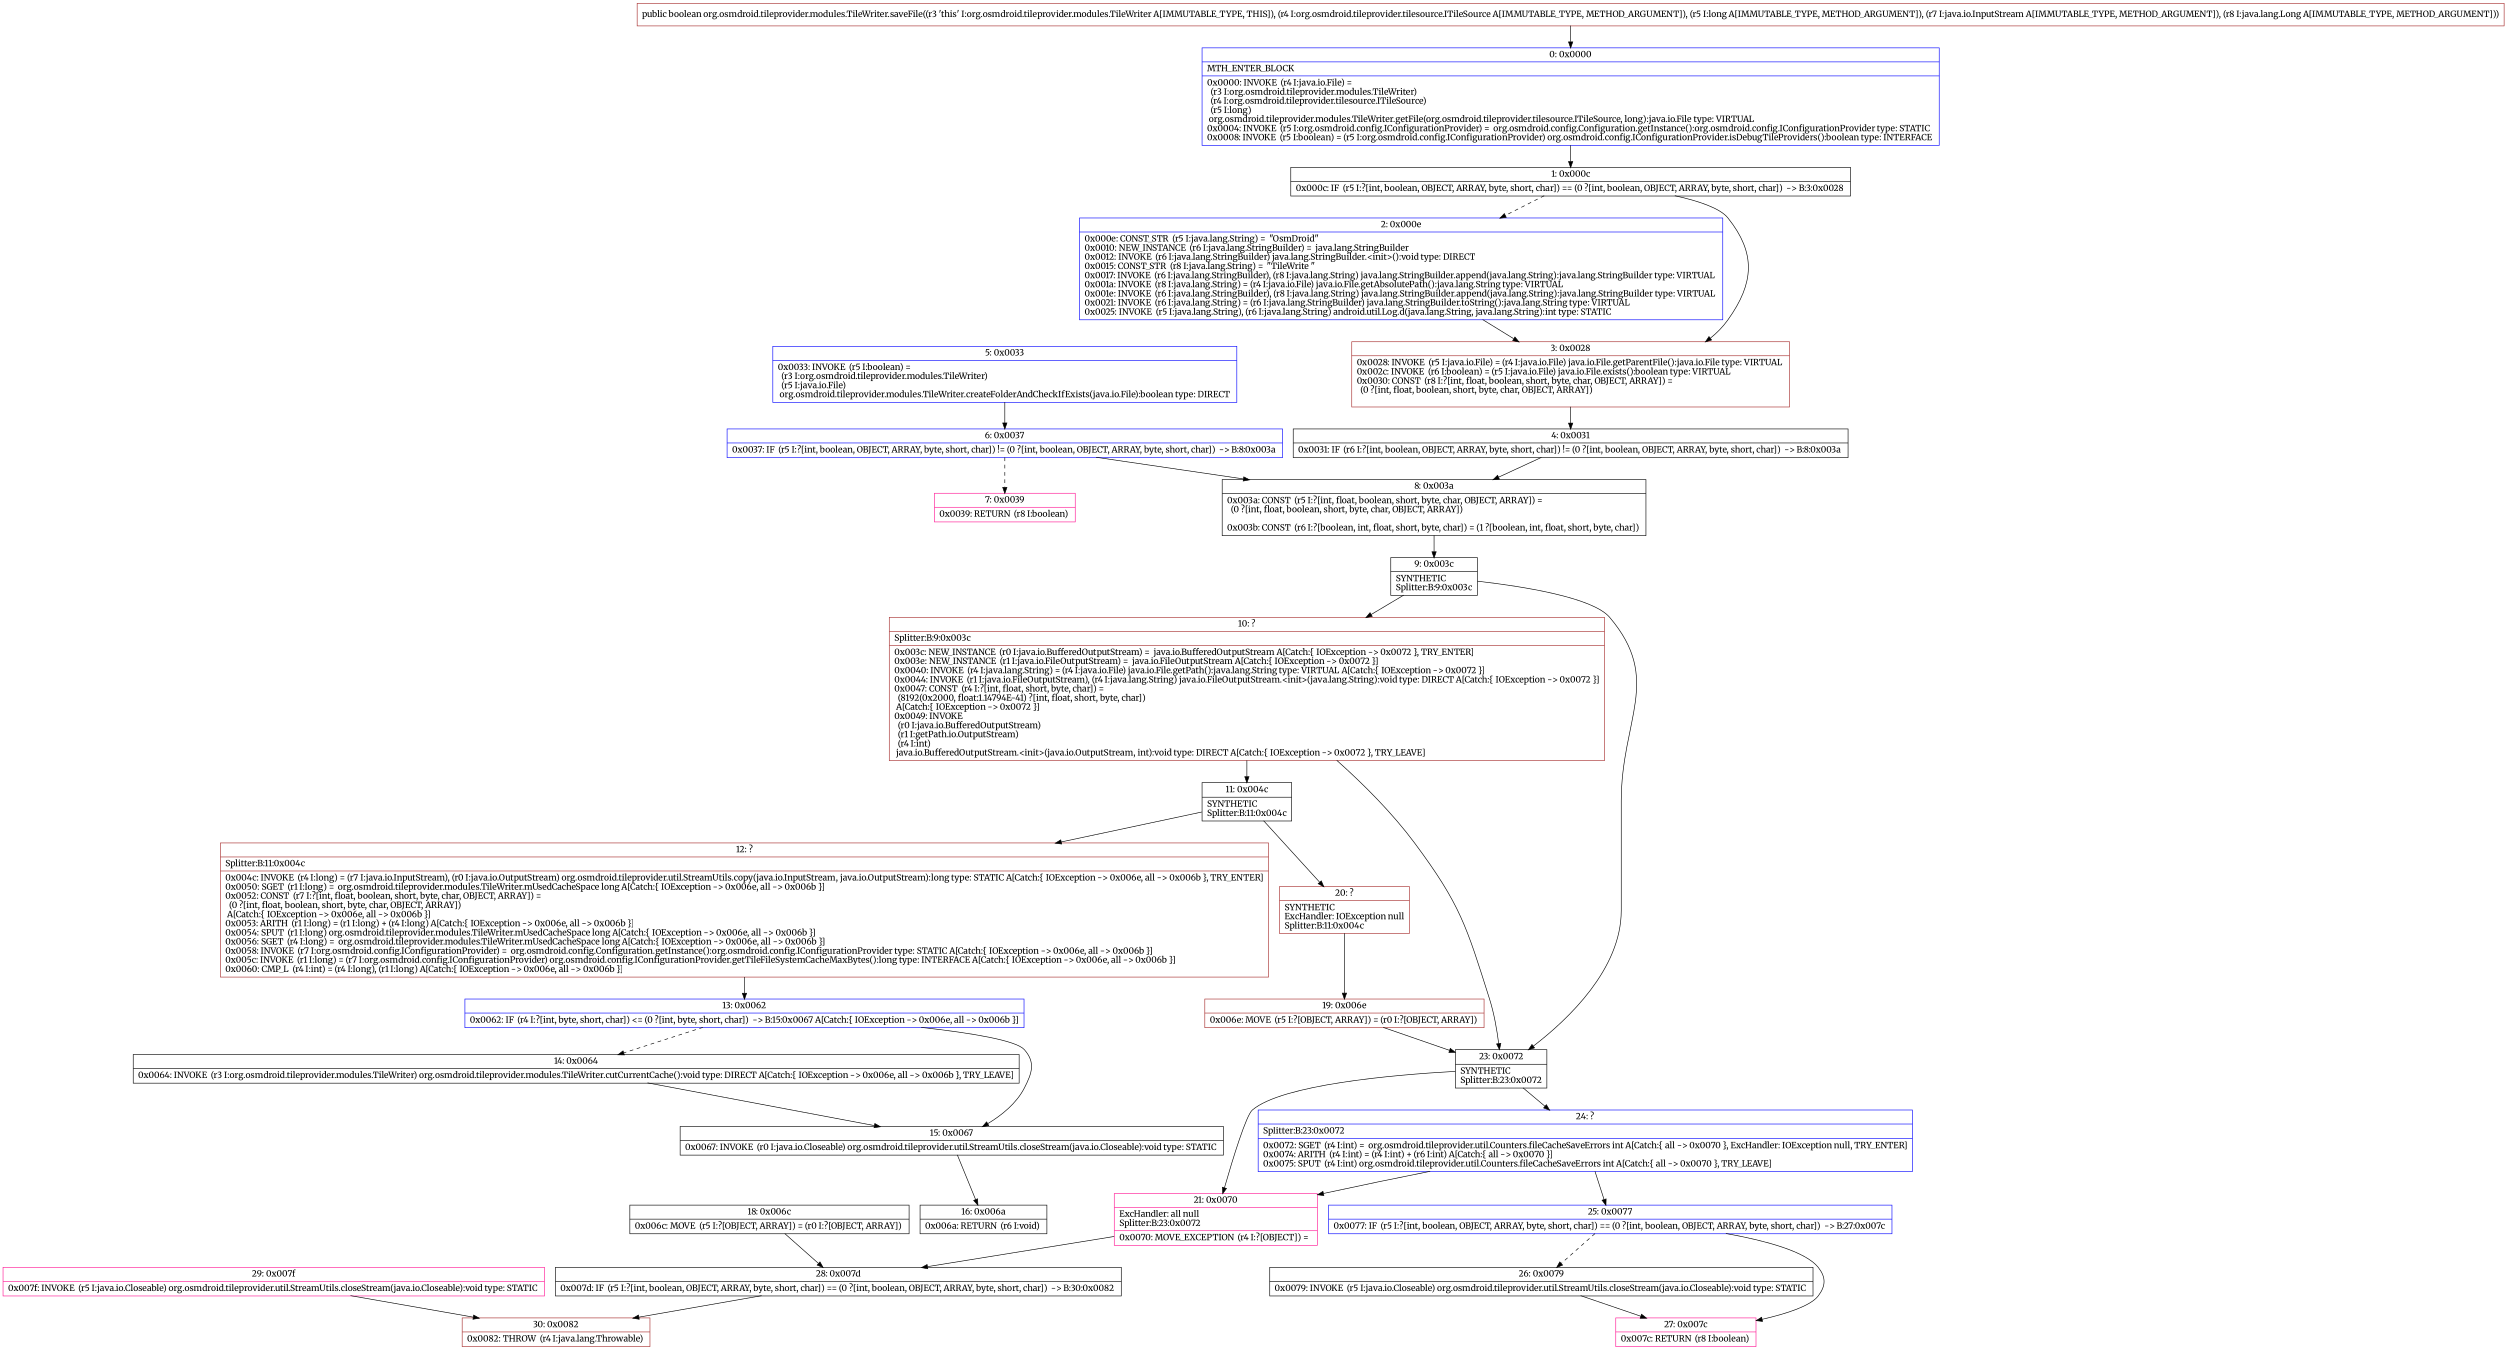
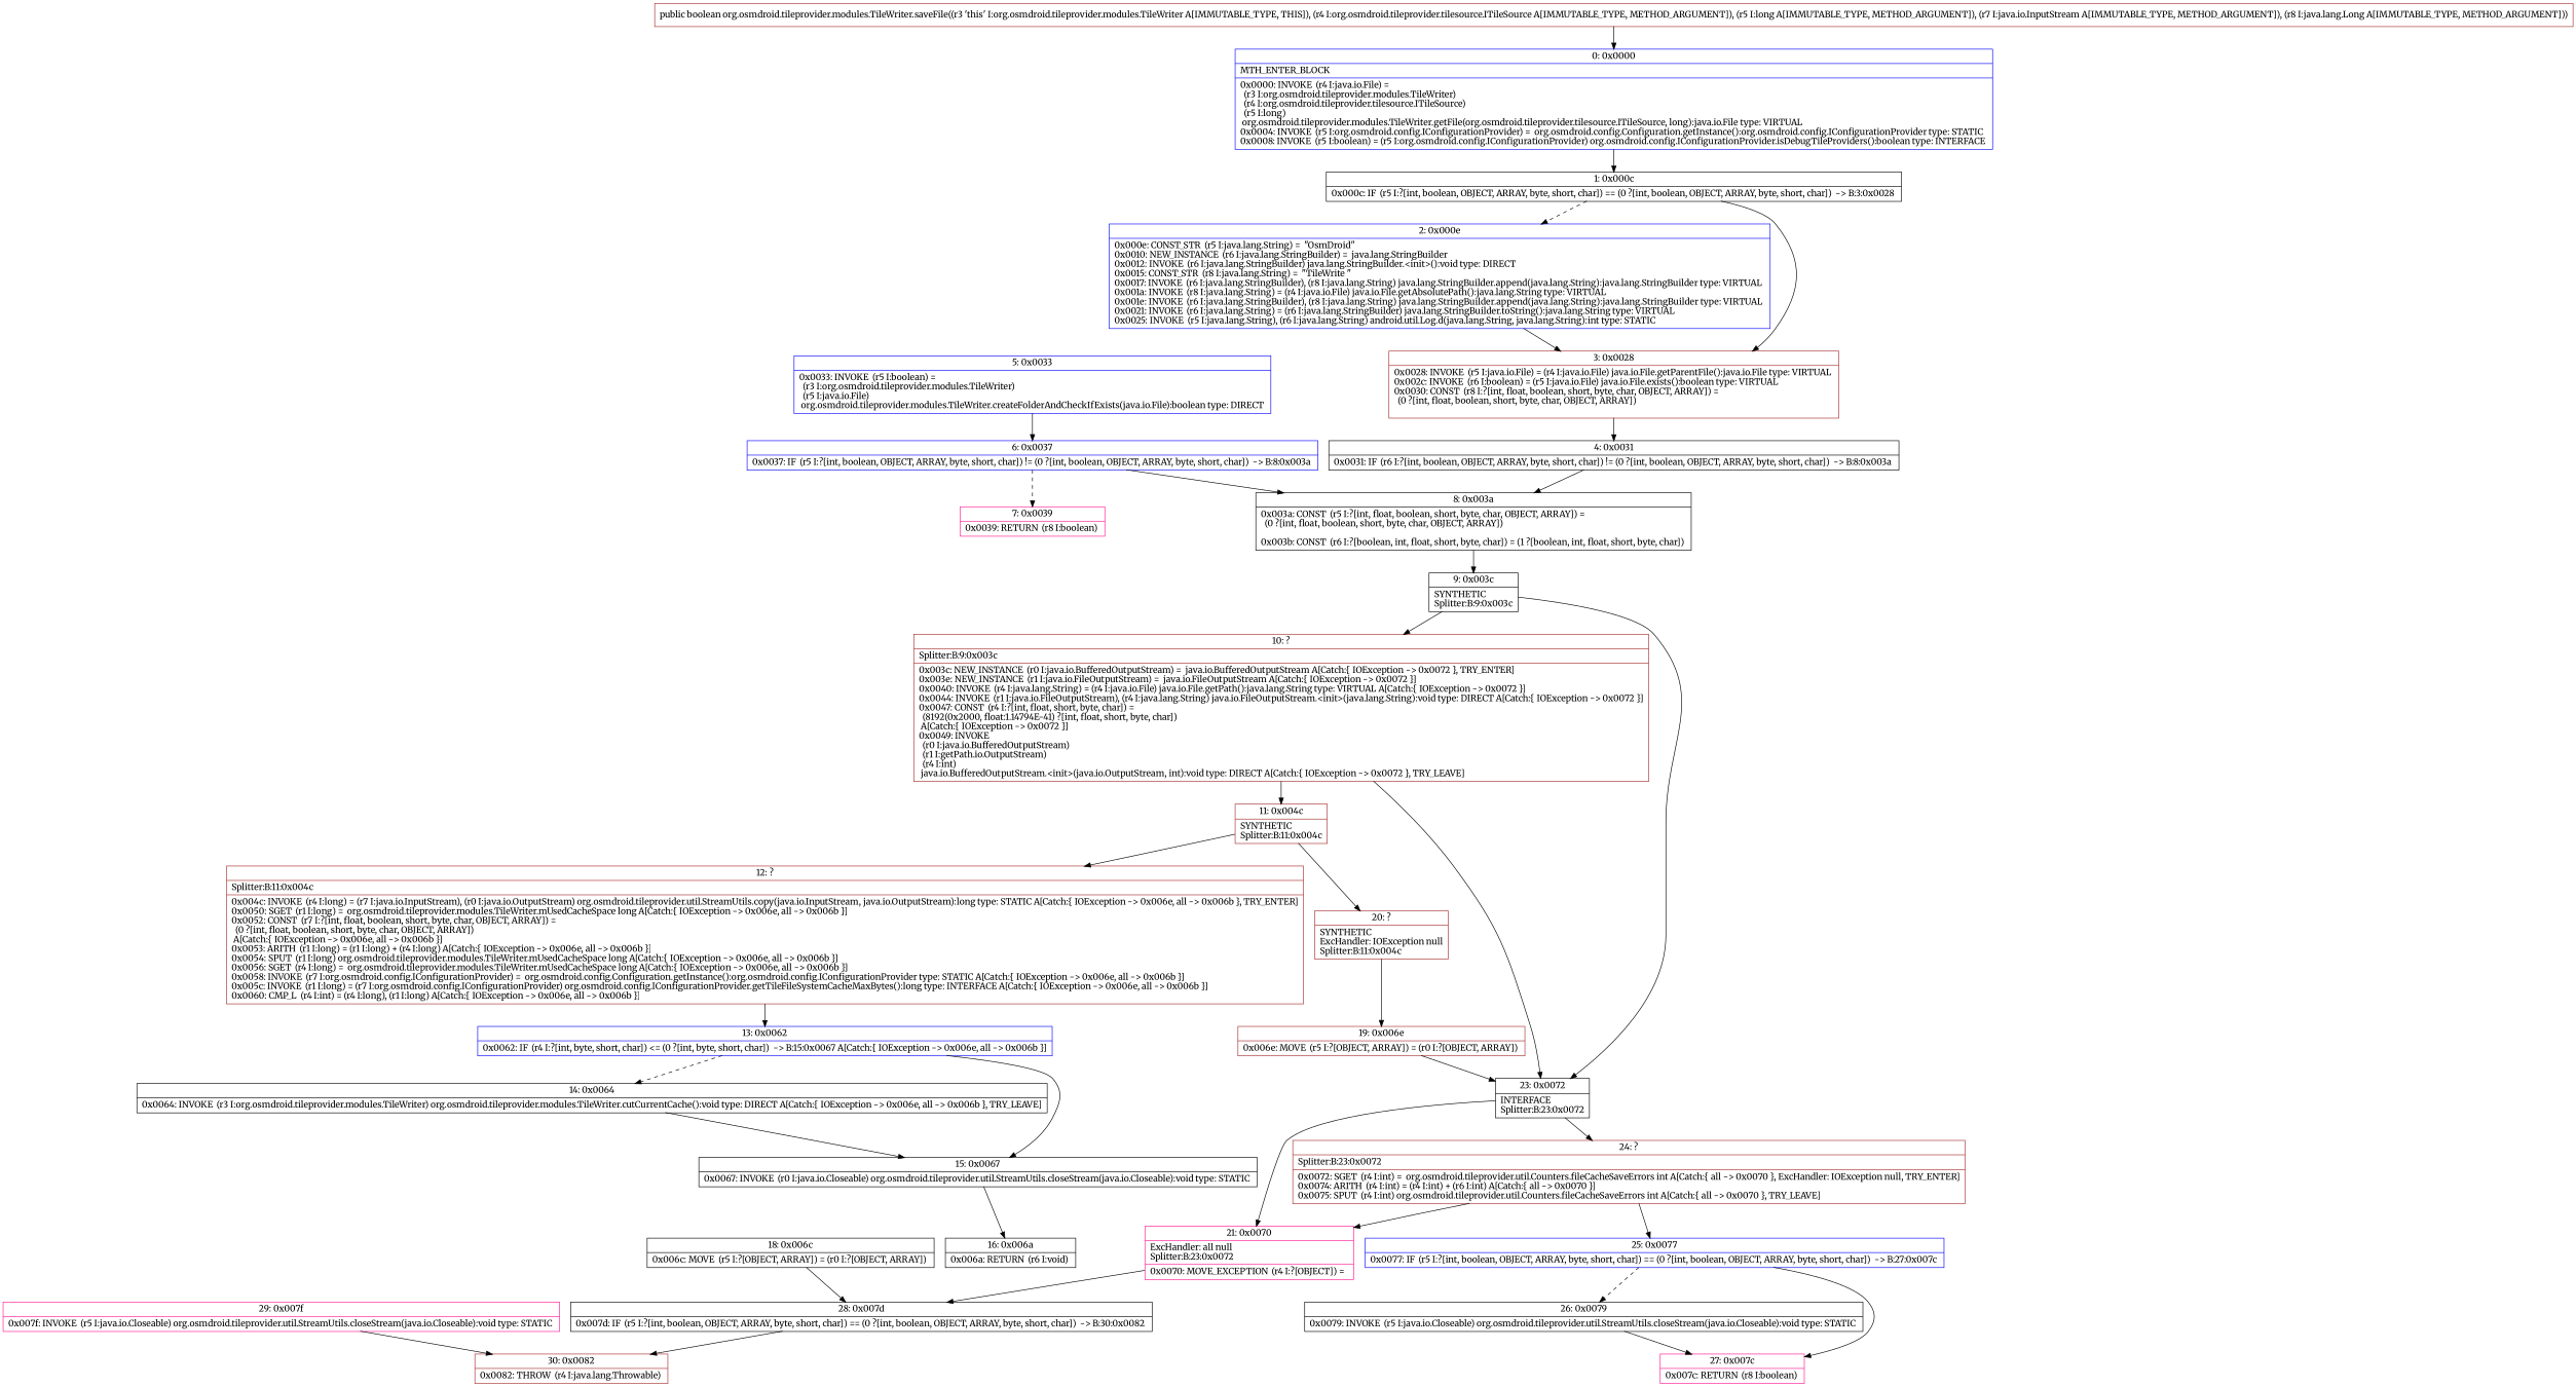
  digraph {
    fontname=Merriweather
    node [color=black fontname=Merriweather shape=record]
    edge [fontname=Merriweather]
    n1 [color=blue label="{0\:\ 0x0000|MTH_ENTER_BLOCK\l|0x0000: INVOKE  (r4 I:java.io.File) = \l  (r3 I:org.osmdroid.tileprovider.modules.TileWriter)\l  (r4 I:org.osmdroid.tileprovider.tilesource.ITileSource)\l  (r5 I:long)\l org.osmdroid.tileprovider.modules.TileWriter.getFile(org.osmdroid.tileprovider.tilesource.ITileSource, long):java.io.File type: VIRTUAL \l0x0004: INVOKE  (r5 I:org.osmdroid.config.IConfigurationProvider) =  org.osmdroid.config.Configuration.getInstance():org.osmdroid.config.IConfigurationProvider type: STATIC \l0x0008: INVOKE  (r5 I:boolean) = (r5 I:org.osmdroid.config.IConfigurationProvider) org.osmdroid.config.IConfigurationProvider.isDebugTileProviders():boolean type: INTERFACE \l}"]
    n2 [label="{1\:\ 0x000c|0x000c: IF  (r5 I:?[int, boolean, OBJECT, ARRAY, byte, short, char]) == (0 ?[int, boolean, OBJECT, ARRAY, byte, short, char])  \-\> B:3:0x0028 \l}"]
    n3 [color=blue label="{2\:\ 0x000e|0x000e: CONST_STR  (r5 I:java.lang.String) =  \"OsmDroid\" \l0x0010: NEW_INSTANCE  (r6 I:java.lang.StringBuilder) =  java.lang.StringBuilder \l0x0012: INVOKE  (r6 I:java.lang.StringBuilder) java.lang.StringBuilder.\<init\>():void type: DIRECT \l0x0015: CONST_STR  (r8 I:java.lang.String) =  \"TileWrite \" \l0x0017: INVOKE  (r6 I:java.lang.StringBuilder), (r8 I:java.lang.String) java.lang.StringBuilder.append(java.lang.String):java.lang.StringBuilder type: VIRTUAL \l0x001a: INVOKE  (r8 I:java.lang.String) = (r4 I:java.io.File) java.io.File.getAbsolutePath():java.lang.String type: VIRTUAL \l0x001e: INVOKE  (r6 I:java.lang.StringBuilder), (r8 I:java.lang.String) java.lang.StringBuilder.append(java.lang.String):java.lang.StringBuilder type: VIRTUAL \l0x0021: INVOKE  (r6 I:java.lang.String) = (r6 I:java.lang.StringBuilder) java.lang.StringBuilder.toString():java.lang.String type: VIRTUAL \l0x0025: INVOKE  (r5 I:java.lang.String), (r6 I:java.lang.String) android.util.Log.d(java.lang.String, java.lang.String):int type: STATIC \l}"]
    n4 [color=brown label="{3\:\ 0x0028|0x0028: INVOKE  (r5 I:java.io.File) = (r4 I:java.io.File) java.io.File.getParentFile():java.io.File type: VIRTUAL \l0x002c: INVOKE  (r6 I:boolean) = (r5 I:java.io.File) java.io.File.exists():boolean type: VIRTUAL \l0x0030: CONST  (r8 I:?[int, float, boolean, short, byte, char, OBJECT, ARRAY]) = \l  (0 ?[int, float, boolean, short, byte, char, OBJECT, ARRAY])\l \l}"]
    n5 [label="{4\:\ 0x0031|0x0031: IF  (r6 I:?[int, boolean, OBJECT, ARRAY, byte, short, char]) != (0 ?[int, boolean, OBJECT, ARRAY, byte, short, char])  \-\> B:8:0x003a \l}"]
    n6 [label="{8\:\ 0x003a|0x003a: CONST  (r5 I:?[int, float, boolean, short, byte, char, OBJECT, ARRAY]) = \l  (0 ?[int, float, boolean, short, byte, char, OBJECT, ARRAY])\l \l0x003b: CONST  (r6 I:?[boolean, int, float, short, byte, char]) = (1 ?[boolean, int, float, short, byte, char]) \l}"]
    n7 [color=blue label="{5\:\ 0x0033|0x0033: INVOKE  (r5 I:boolean) = \l  (r3 I:org.osmdroid.tileprovider.modules.TileWriter)\l  (r5 I:java.io.File)\l org.osmdroid.tileprovider.modules.TileWriter.createFolderAndCheckIfExists(java.io.File):boolean type: DIRECT \l}"]
    n8 [color=blue label="{6\:\ 0x0037|0x0037: IF  (r5 I:?[int, boolean, OBJECT, ARRAY, byte, short, char]) != (0 ?[int, boolean, OBJECT, ARRAY, byte, short, char])  \-\> B:8:0x003a \l}"]
    n9 [label="{9\:\ 0x003c|SYNTHETIC\lSplitter:B:9:0x003c\l}"]
    n10 [color=deeppink label="{7\:\ 0x0039|0x0039: RETURN  (r8 I:boolean) \l}"]
    n11 [color=brown label="{10\:\ ?|Splitter:B:9:0x003c\l|0x003c: NEW_INSTANCE  (r0 I:java.io.BufferedOutputStream) =  java.io.BufferedOutputStream A[Catch:\{ IOException \-\> 0x0072 \}, TRY_ENTER]\l0x003e: NEW_INSTANCE  (r1 I:java.io.FileOutputStream) =  java.io.FileOutputStream A[Catch:\{ IOException \-\> 0x0072 \}]\l0x0040: INVOKE  (r4 I:java.lang.String) = (r4 I:java.io.File) java.io.File.getPath():java.lang.String type: VIRTUAL A[Catch:\{ IOException \-\> 0x0072 \}]\l0x0044: INVOKE  (r1 I:java.io.FileOutputStream), (r4 I:java.lang.String) java.io.FileOutputStream.\<init\>(java.lang.String):void type: DIRECT A[Catch:\{ IOException \-\> 0x0072 \}]\l0x0047: CONST  (r4 I:?[int, float, short, byte, char]) = \l  (8192(0x2000, float:1.14794E\-41) ?[int, float, short, byte, char])\l A[Catch:\{ IOException \-\> 0x0072 \}]\l0x0049: INVOKE  \l  (r0 I:java.io.BufferedOutputStream)\l  (r1 I:getPath.io.OutputStream)\l  (r4 I:int)\l java.io.BufferedOutputStream.\<init\>(java.io.OutputStream, int):void type: DIRECT A[Catch:\{ IOException \-\> 0x0072 \}, TRY_LEAVE]\l}"]
-   n12 [label="{23\:\ 0x0072|SYNTHETIC\lSplitter:B:23:0x0072\l}"]
-   n13 [label="{11\:\ 0x004c|SYNTHETIC\lSplitter:B:11:0x004c\l}"]
+   n12 [label="{23\:\ 0x0072|INTERFACE\lSplitter:B:23:0x0072\l}"]
+   n13 [color=brown label="{11\:\ 0x004c|SYNTHETIC\lSplitter:B:11:0x004c\l}"]
    n14 [color=deeppink label="{21\:\ 0x0070|ExcHandler: all null\lSplitter:B:23:0x0072\l|0x0070: MOVE_EXCEPTION  (r4 I:?[OBJECT]) =  \l}"]
-   n15 [color=blue label="{24\:\ ?|Splitter:B:23:0x0072\l|0x0072: SGET  (r4 I:int) =  org.osmdroid.tileprovider.util.Counters.fileCacheSaveErrors int A[Catch:\{ all \-\> 0x0070 \}, ExcHandler: IOException null, TRY_ENTER]\l0x0074: ARITH  (r4 I:int) = (r4 I:int) + (r6 I:int) A[Catch:\{ all \-\> 0x0070 \}]\l0x0075: SPUT  (r4 I:int) org.osmdroid.tileprovider.util.Counters.fileCacheSaveErrors int A[Catch:\{ all \-\> 0x0070 \}, TRY_LEAVE]\l}"]
+   n15 [color=brown label="{24\:\ ?|Splitter:B:23:0x0072\l|0x0072: SGET  (r4 I:int) =  org.osmdroid.tileprovider.util.Counters.fileCacheSaveErrors int A[Catch:\{ all \-\> 0x0070 \}, ExcHandler: IOException null, TRY_ENTER]\l0x0074: ARITH  (r4 I:int) = (r4 I:int) + (r6 I:int) A[Catch:\{ all \-\> 0x0070 \}]\l0x0075: SPUT  (r4 I:int) org.osmdroid.tileprovider.util.Counters.fileCacheSaveErrors int A[Catch:\{ all \-\> 0x0070 \}, TRY_LEAVE]\l}"]
    n16 [color=brown label="{12\:\ ?|Splitter:B:11:0x004c\l|0x004c: INVOKE  (r4 I:long) = (r7 I:java.io.InputStream), (r0 I:java.io.OutputStream) org.osmdroid.tileprovider.util.StreamUtils.copy(java.io.InputStream, java.io.OutputStream):long type: STATIC A[Catch:\{ IOException \-\> 0x006e, all \-\> 0x006b \}, TRY_ENTER]\l0x0050: SGET  (r1 I:long) =  org.osmdroid.tileprovider.modules.TileWriter.mUsedCacheSpace long A[Catch:\{ IOException \-\> 0x006e, all \-\> 0x006b \}]\l0x0052: CONST  (r7 I:?[int, float, boolean, short, byte, char, OBJECT, ARRAY]) = \l  (0 ?[int, float, boolean, short, byte, char, OBJECT, ARRAY])\l A[Catch:\{ IOException \-\> 0x006e, all \-\> 0x006b \}]\l0x0053: ARITH  (r1 I:long) = (r1 I:long) + (r4 I:long) A[Catch:\{ IOException \-\> 0x006e, all \-\> 0x006b \}]\l0x0054: SPUT  (r1 I:long) org.osmdroid.tileprovider.modules.TileWriter.mUsedCacheSpace long A[Catch:\{ IOException \-\> 0x006e, all \-\> 0x006b \}]\l0x0056: SGET  (r4 I:long) =  org.osmdroid.tileprovider.modules.TileWriter.mUsedCacheSpace long A[Catch:\{ IOException \-\> 0x006e, all \-\> 0x006b \}]\l0x0058: INVOKE  (r7 I:org.osmdroid.config.IConfigurationProvider) =  org.osmdroid.config.Configuration.getInstance():org.osmdroid.config.IConfigurationProvider type: STATIC A[Catch:\{ IOException \-\> 0x006e, all \-\> 0x006b \}]\l0x005c: INVOKE  (r1 I:long) = (r7 I:org.osmdroid.config.IConfigurationProvider) org.osmdroid.config.IConfigurationProvider.getTileFileSystemCacheMaxBytes():long type: INTERFACE A[Catch:\{ IOException \-\> 0x006e, all \-\> 0x006b \}]\l0x0060: CMP_L  (r4 I:int) = (r4 I:long), (r1 I:long) A[Catch:\{ IOException \-\> 0x006e, all \-\> 0x006b \}]\l}"]
    n17 [color=brown label="{20\:\ ?|SYNTHETIC\lExcHandler: IOException null\lSplitter:B:11:0x004c\l}"]
    n18 [color=blue label="{13\:\ 0x0062|0x0062: IF  (r4 I:?[int, byte, short, char]) \<= (0 ?[int, byte, short, char])  \-\> B:15:0x0067 A[Catch:\{ IOException \-\> 0x006e, all \-\> 0x006b \}]\l}"]
    n19 [color=brown label="{19\:\ 0x006e|0x006e: MOVE  (r5 I:?[OBJECT, ARRAY]) = (r0 I:?[OBJECT, ARRAY]) \l}"]
    n20 [label="{14\:\ 0x0064|0x0064: INVOKE  (r3 I:org.osmdroid.tileprovider.modules.TileWriter) org.osmdroid.tileprovider.modules.TileWriter.cutCurrentCache():void type: DIRECT A[Catch:\{ IOException \-\> 0x006e, all \-\> 0x006b \}, TRY_LEAVE]\l}"]
    n21 [label="{15\:\ 0x0067|0x0067: INVOKE  (r0 I:java.io.Closeable) org.osmdroid.tileprovider.util.StreamUtils.closeStream(java.io.Closeable):void type: STATIC \l}"]
    n22 [label="{16\:\ 0x006a|0x006a: RETURN  (r6 I:void) \l}"]
    n23 [label="{18\:\ 0x006c|0x006c: MOVE  (r5 I:?[OBJECT, ARRAY]) = (r0 I:?[OBJECT, ARRAY]) \l}"]
    n24 [label="{28\:\ 0x007d|0x007d: IF  (r5 I:?[int, boolean, OBJECT, ARRAY, byte, short, char]) == (0 ?[int, boolean, OBJECT, ARRAY, byte, short, char])  \-\> B:30:0x0082 \l}"]
    n25 [color=brown label="{30\:\ 0x0082|0x0082: THROW  (r4 I:java.lang.Throwable) \l}"]
    n26 [color=blue label="{25\:\ 0x0077|0x0077: IF  (r5 I:?[int, boolean, OBJECT, ARRAY, byte, short, char]) == (0 ?[int, boolean, OBJECT, ARRAY, byte, short, char])  \-\> B:27:0x007c \l}"]
    n27 [label="{26\:\ 0x0079|0x0079: INVOKE  (r5 I:java.io.Closeable) org.osmdroid.tileprovider.util.StreamUtils.closeStream(java.io.Closeable):void type: STATIC \l}"]
    n28 [color=deeppink label="{27\:\ 0x007c|0x007c: RETURN  (r8 I:boolean) \l}"]
    n29 [color=deeppink label="{29\:\ 0x007f|0x007f: INVOKE  (r5 I:java.io.Closeable) org.osmdroid.tileprovider.util.StreamUtils.closeStream(java.io.Closeable):void type: STATIC \l}"]
    n30 [color=brown label="{public boolean org.osmdroid.tileprovider.modules.TileWriter.saveFile((r3 'this' I:org.osmdroid.tileprovider.modules.TileWriter A[IMMUTABLE_TYPE, THIS]), (r4 I:org.osmdroid.tileprovider.tilesource.ITileSource A[IMMUTABLE_TYPE, METHOD_ARGUMENT]), (r5 I:long A[IMMUTABLE_TYPE, METHOD_ARGUMENT]), (r7 I:java.io.InputStream A[IMMUTABLE_TYPE, METHOD_ARGUMENT]), (r8 I:java.lang.Long A[IMMUTABLE_TYPE, METHOD_ARGUMENT])) }"]
    n1 -> n2
    n2 -> n3 [style=dashed]
    n2 -> n4
    n3 -> n4
    n4 -> n5
    n5 -> n6
    n6 -> n9
    n7 -> n8
    n8 -> n6
    n8 -> n10 [style=dashed]
    n9 -> n11
    n9 -> n12
    n11 -> n12
    n11 -> n13
    n12 -> n14
    n12 -> n15
    n13 -> n16
    n13 -> n17
    n14 -> n24
    n15 -> n14
    n15 -> n26
    n16 -> n18
    n17 -> n19
    n18 -> n20 [style=dashed]
    n18 -> n21
    n19 -> n12
    n20 -> n21
    n21 -> n22
    n23 -> n24
    n24 -> n25
    n26 -> n27 [style=dashed]
    n26 -> n28
    n27 -> n28
    n29 -> n25
    n30 -> n1
  }
